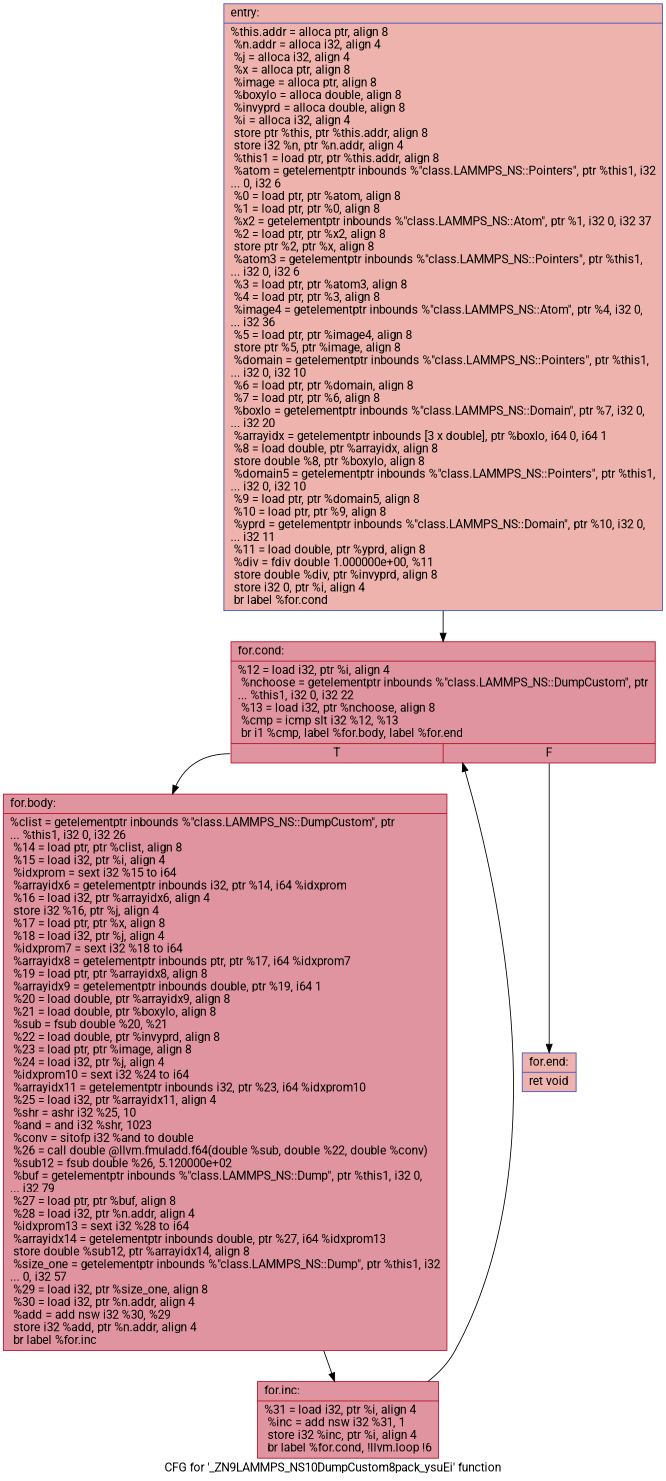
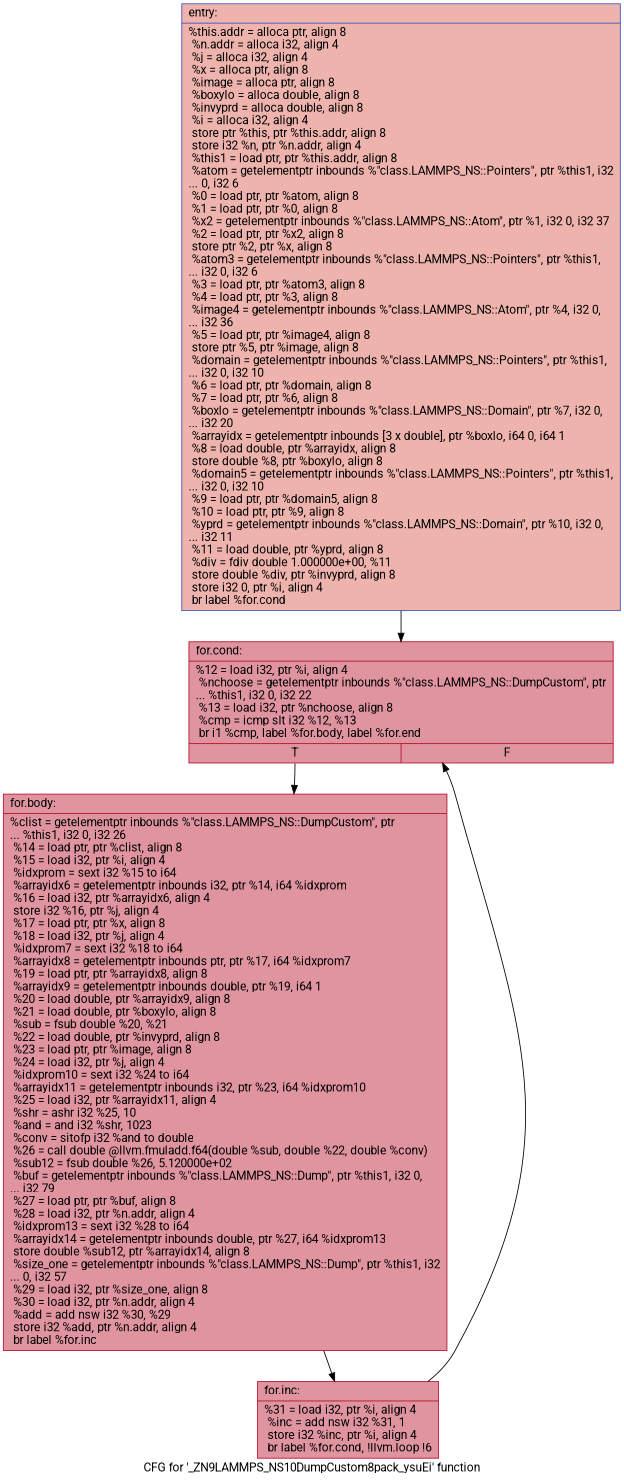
  digraph {
    label="CFG for '_ZN9LAMMPS_NS10DumpCustom8pack_ysuEi' function"
    fontname=Roboto
    node [color="#b70d28ff" fillcolor="#b70d2870" fontname=Roboto shape=record style=filled]
    edge [fontname=Roboto]
    n1 [color="#3d50c3ff" fillcolor="#d6524470" label="{entry:\l|  %this.addr = alloca ptr, align 8\l  %n.addr = alloca i32, align 4\l  %j = alloca i32, align 4\l  %x = alloca ptr, align 8\l  %image = alloca ptr, align 8\l  %boxylo = alloca double, align 8\l  %invyprd = alloca double, align 8\l  %i = alloca i32, align 4\l  store ptr %this, ptr %this.addr, align 8\l  store i32 %n, ptr %n.addr, align 4\l  %this1 = load ptr, ptr %this.addr, align 8\l  %atom = getelementptr inbounds %\"class.LAMMPS_NS::Pointers\", ptr %this1, i32\l... 0, i32 6\l  %0 = load ptr, ptr %atom, align 8\l  %1 = load ptr, ptr %0, align 8\l  %x2 = getelementptr inbounds %\"class.LAMMPS_NS::Atom\", ptr %1, i32 0, i32 37\l  %2 = load ptr, ptr %x2, align 8\l  store ptr %2, ptr %x, align 8\l  %atom3 = getelementptr inbounds %\"class.LAMMPS_NS::Pointers\", ptr %this1,\l... i32 0, i32 6\l  %3 = load ptr, ptr %atom3, align 8\l  %4 = load ptr, ptr %3, align 8\l  %image4 = getelementptr inbounds %\"class.LAMMPS_NS::Atom\", ptr %4, i32 0,\l... i32 36\l  %5 = load ptr, ptr %image4, align 8\l  store ptr %5, ptr %image, align 8\l  %domain = getelementptr inbounds %\"class.LAMMPS_NS::Pointers\", ptr %this1,\l... i32 0, i32 10\l  %6 = load ptr, ptr %domain, align 8\l  %7 = load ptr, ptr %6, align 8\l  %boxlo = getelementptr inbounds %\"class.LAMMPS_NS::Domain\", ptr %7, i32 0,\l... i32 20\l  %arrayidx = getelementptr inbounds [3 x double], ptr %boxlo, i64 0, i64 1\l  %8 = load double, ptr %arrayidx, align 8\l  store double %8, ptr %boxylo, align 8\l  %domain5 = getelementptr inbounds %\"class.LAMMPS_NS::Pointers\", ptr %this1,\l... i32 0, i32 10\l  %9 = load ptr, ptr %domain5, align 8\l  %10 = load ptr, ptr %9, align 8\l  %yprd = getelementptr inbounds %\"class.LAMMPS_NS::Domain\", ptr %10, i32 0,\l... i32 11\l  %11 = load double, ptr %yprd, align 8\l  %div = fdiv double 1.000000e+00, %11\l  store double %div, ptr %invyprd, align 8\l  store i32 0, ptr %i, align 4\l  br label %for.cond\l}"]
    n2 [label="{for.cond:\l|  %12 = load i32, ptr %i, align 4\l  %nchoose = getelementptr inbounds %\"class.LAMMPS_NS::DumpCustom\", ptr\l... %this1, i32 0, i32 22\l  %13 = load i32, ptr %nchoose, align 8\l  %cmp = icmp slt i32 %12, %13\l  br i1 %cmp, label %for.body, label %for.end\l|{<s0>T|<s1>F}}"]
    n3 [label="{for.body:\l|  %clist = getelementptr inbounds %\"class.LAMMPS_NS::DumpCustom\", ptr\l... %this1, i32 0, i32 26\l  %14 = load ptr, ptr %clist, align 8\l  %15 = load i32, ptr %i, align 4\l  %idxprom = sext i32 %15 to i64\l  %arrayidx6 = getelementptr inbounds i32, ptr %14, i64 %idxprom\l  %16 = load i32, ptr %arrayidx6, align 4\l  store i32 %16, ptr %j, align 4\l  %17 = load ptr, ptr %x, align 8\l  %18 = load i32, ptr %j, align 4\l  %idxprom7 = sext i32 %18 to i64\l  %arrayidx8 = getelementptr inbounds ptr, ptr %17, i64 %idxprom7\l  %19 = load ptr, ptr %arrayidx8, align 8\l  %arrayidx9 = getelementptr inbounds double, ptr %19, i64 1\l  %20 = load double, ptr %arrayidx9, align 8\l  %21 = load double, ptr %boxylo, align 8\l  %sub = fsub double %20, %21\l  %22 = load double, ptr %invyprd, align 8\l  %23 = load ptr, ptr %image, align 8\l  %24 = load i32, ptr %j, align 4\l  %idxprom10 = sext i32 %24 to i64\l  %arrayidx11 = getelementptr inbounds i32, ptr %23, i64 %idxprom10\l  %25 = load i32, ptr %arrayidx11, align 4\l  %shr = ashr i32 %25, 10\l  %and = and i32 %shr, 1023\l  %conv = sitofp i32 %and to double\l  %26 = call double @llvm.fmuladd.f64(double %sub, double %22, double %conv)\l  %sub12 = fsub double %26, 5.120000e+02\l  %buf = getelementptr inbounds %\"class.LAMMPS_NS::Dump\", ptr %this1, i32 0,\l... i32 79\l  %27 = load ptr, ptr %buf, align 8\l  %28 = load i32, ptr %n.addr, align 4\l  %idxprom13 = sext i32 %28 to i64\l  %arrayidx14 = getelementptr inbounds double, ptr %27, i64 %idxprom13\l  store double %sub12, ptr %arrayidx14, align 8\l  %size_one = getelementptr inbounds %\"class.LAMMPS_NS::Dump\", ptr %this1, i32\l... 0, i32 57\l  %29 = load i32, ptr %size_one, align 8\l  %30 = load i32, ptr %n.addr, align 4\l  %add = add nsw i32 %30, %29\l  store i32 %add, ptr %n.addr, align 4\l  br label %for.inc\l}"]
-   n4 [color="#3d50c3ff" fillcolor="#d6524470" label="{for.end:\l|  ret void\l}"]
    n5 [label="{for.inc:\l|  %31 = load i32, ptr %i, align 4\l  %inc = add nsw i32 %31, 1\l  store i32 %inc, ptr %i, align 4\l  br label %for.cond, !llvm.loop !6\l}"]
    n1 -> n2
    n2 -> n3 [tailport=s0]
-   n2 -> n4 [tailport=s1]
    n3 -> n5
    n5 -> n2
  }
